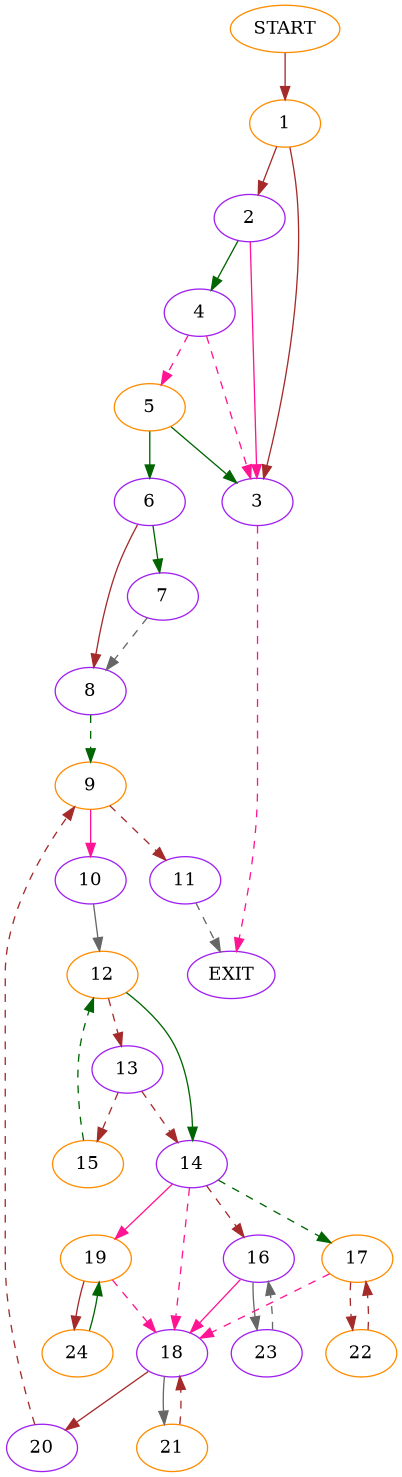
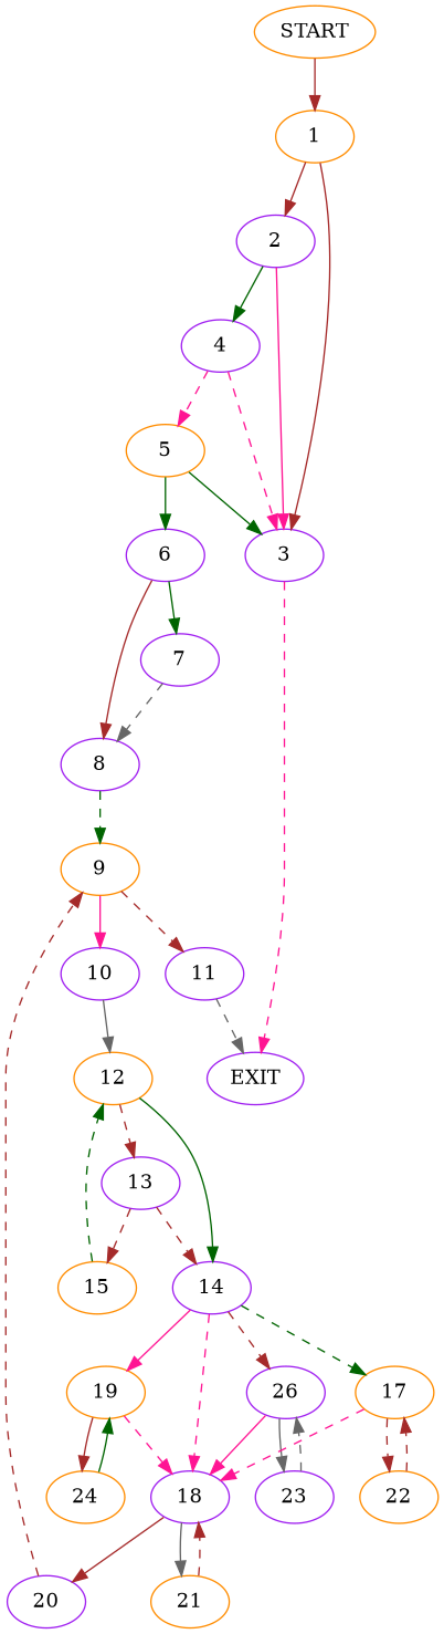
  digraph {
    node [color=purple]
    edge [color=brown style=dashed]
    n1 [color=darkorange label=START]
    1 [color=darkorange]
    2
    3
    n5 [label=EXIT]
    4
    5 [color=darkorange]
    6
    7
    8
    9 [color=darkorange]
    10
    11
    12 [color=darkorange]
    13
    14
    15 [color=darkorange]
-   16
+   16 [label=26]
    17 [color=darkorange]
    18
    19 [color=darkorange]
    23
    22 [color=darkorange]
    20
    21 [color=darkorange]
    24 [color=darkorange]
    n1 -> 1 [style=solid]
    1 -> 2 [style=solid]
    1 -> 3 [style=solid]
    2 -> 3 [color=deeppink style=solid]
    2 -> 4 [color=darkgreen style=solid]
    3 -> n5 [color=deeppink]
    4 -> 3 [color=deeppink]
    4 -> 5 [color=deeppink]
    5 -> 3 [color=darkgreen style=solid]
    5 -> 6 [color=darkgreen style=solid]
    6 -> 7 [color=darkgreen style=solid]
    6 -> 8 [style=solid]
    7 -> 8 [color=gray40]
    8 -> 9 [color=darkgreen]
    9 -> 10 [color=deeppink style=solid]
    9 -> 11
    10 -> 12 [color=gray40 style=solid]
    11 -> n5 [color=gray40]
    12 -> 13
    12 -> 14 [color=darkgreen style=solid]
    13 -> 14
    13 -> 15
    14 -> 16
    14 -> 17 [color=darkgreen]
    14 -> 18 [color=deeppink]
    14 -> 19 [color=deeppink style=solid]
    15 -> 12 [color=darkgreen]
    16 -> 18 [color=deeppink style=solid]
    16 -> 23 [color=gray40 style=solid]
    17 -> 18 [color=deeppink]
    17 -> 22
    18 -> 20 [style=solid]
    18 -> 21 [color=gray40 style=solid]
    19 -> 18 [color=deeppink]
    19 -> 24 [style=solid]
    23 -> 16 [color=gray40]
    22 -> 17
    20 -> 9
    21 -> 18
    24 -> 19 [color=darkgreen style=solid]
  }
